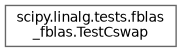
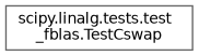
  digraph {
    rankdir=LR
-   n1 [color=grey40 fillcolor=white fontname=Helvetica fontsize=10 height=0.2 label="scipy.linalg.tests.fblas\l_fblas.TestCswap" shape=box style=filled width=0.4]
+   n1 [color=grey40 fillcolor=white fontname=Helvetica fontsize=10 height=0.2 label="scipy.linalg.tests.test\l_fblas.TestCswap" shape=box style=filled width=0.4]
  }
